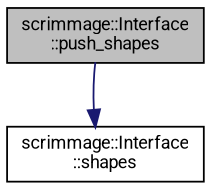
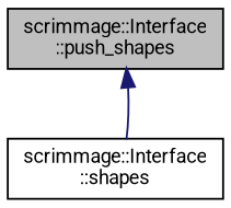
  digraph {
    rankdir=TB
    fontname=Roboto
    node [color=black fontname=Roboto fontsize=10 shape=record style=filled]
    n1 [fillcolor=grey75 fontcolor=black height=0.2 label="scrimmage::Interface\l::push_shapes" width=0.4]
    n2 [fillcolor=white height=0.2 label="scrimmage::Interface\l::shapes" width=0.4]
-   n1 -> n2 [color=midnightblue fontname=Roboto fontsize=10 labelfontname=Helvetica labelfontsize=10 style=solid]
+   n2 -> n1 [color=midnightblue fontname=Roboto fontsize=10 labelfontname=Helvetica labelfontsize=10 style=solid]
  }
